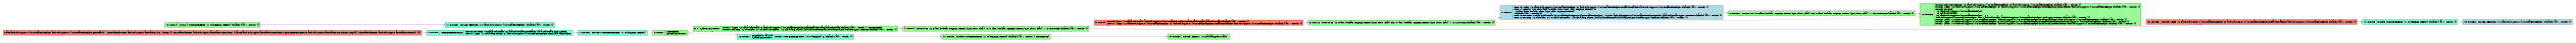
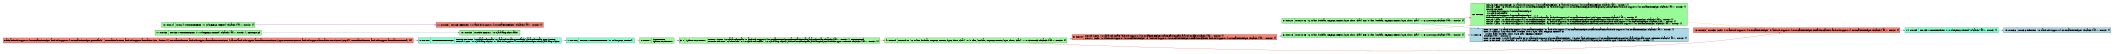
  digraph {
    rankdir=LR
    node [fillcolor=palegreen shape=record style=filled]
    edge [color=purple]
    n1 [fillcolor=aquamarine label="{0\:\ 0x0000|MTH_ENTER_BLOCK\l|0x0000: INVOKE  (r0 I:java.util.Locale) =  java.util.Locale.getDefault():java.util.Locale type: STATIC \l0x0004: SGET  (r1 I:java.lang.Object) =  android.support.v4.os.LocaleListHelper.sLock java.lang.Object \l}"]
    n2 [fillcolor=aquamarine label="{1\:\ 0x0006|0x0006: MONITOR_ENTER  (r1 I:?[OBJECT, ARRAY]) \l}"]
    n3 [label="{2\:\ 0x0007|SYNTHETIC\lSplitter:B:2:0x0007\l}"]
    n4 [label="{3\:\ ?|Splitter:B:2:0x0007\l|0x0007: SGET  (r2 I:java.util.Locale) =  android.support.v4.os.LocaleListHelper.sLastDefaultLocale java.util.Locale A[Catch:\{ all \-\> 0x0037 \}, TRY_ENTER]\l0x0009: INVOKE  (r2 I:boolean) = (r0 I:java.util.Locale), (r2 I:java.lang.Object) java.util.Locale.equals(java.lang.Object):boolean type: VIRTUAL A[Catch:\{ all \-\> 0x0037 \}]\l}"]
-   n5 [fillcolor=aquamarine label="{16\:\ 0x0037|ExcHandler: all null\lSplitter:B:2:0x0007\l|0x0037: MOVE_EXCEPTION  (r0 I:?[OBJECT]) =  A[Catch:\{ all \-\> 0x0037 \}]\l}"]
    n6 [label="{4\:\ 0x000d|0x000d: IF  (r2 I:?[int, boolean, OBJECT, ARRAY, byte, short, char]) != (0 ?[int, boolean, OBJECT, ARRAY, byte, short, char])  \-\> B:13:0x0033 A[Catch:\{ all \-\> 0x0037 \}]\l}"]
    n7 [label="{17\:\ 0x0038|0x0038: MONITOR_EXIT  (r1 I:?[OBJECT, ARRAY]) A[Catch:\{ all \-\> 0x0037 \}, TRY_LEAVE]\l}"]
    n8 [fillcolor=salmon label="{5\:\ 0x000f|0x000f: SPUT  (r0 I:java.util.Locale) android.support.v4.os.LocaleListHelper.sLastDefaultLocale java.util.Locale A[Catch:\{ all \-\> 0x0037 \}]\l0x0011: SGET  (r2 I:android.support.v4.os.LocaleListHelper) =  android.support.v4.os.LocaleListHelper.sDefaultLocaleList android.support.v4.os.LocaleListHelper A[Catch:\{ all \-\> 0x0037 \}]\l}"]
    n9 [fillcolor=salmon label="{13\:\ 0x0033|0x0033: SGET  (r0 I:android.support.v4.os.LocaleListHelper) =  android.support.v4.os.LocaleListHelper.sDefaultLocaleList android.support.v4.os.LocaleListHelper A[Catch:\{ all \-\> 0x0037 \}]\l}"]
    n10 [label="{6\:\ 0x0013|0x0013: IF  (r2 I:?[int, boolean, OBJECT, ARRAY, byte, short, char]) == (0 ?[int, boolean, OBJECT, ARRAY, byte, short, char])  \-\> B:12:0x0026 A[Catch:\{ all \-\> 0x0037 \}]\l}"]
    n11 [fillcolor=aquamarine label="{14\:\ 0x0035|0x0035: MONITOR_EXIT  (r1 I:?[OBJECT, ARRAY]) A[Catch:\{ all \-\> 0x0037 \}]\l}"]
    n12 [fillcolor=lightblue label="{7\:\ 0x0015|0x0015: SGET  (r2 I:android.support.v4.os.LocaleListHelper) =  android.support.v4.os.LocaleListHelper.sDefaultLocaleList android.support.v4.os.LocaleListHelper A[Catch:\{ all \-\> 0x0037 \}]\l0x0017: CONST  (r3 I:?[int, float, boolean, short, byte, char, OBJECT, ARRAY]) = \l  (0 ?[int, float, boolean, short, byte, char, OBJECT, ARRAY])\l A[Catch:\{ all \-\> 0x0037 \}]\l0x0018: INVOKE  (r2 I:java.util.Locale) = (r2 I:android.support.v4.os.LocaleListHelper), (r3 I:int) android.support.v4.os.LocaleListHelper.get(int):java.util.Locale type: VIRTUAL A[Catch:\{ all \-\> 0x0037 \}]\l0x001c: INVOKE  (r2 I:boolean) = (r0 I:java.util.Locale), (r2 I:java.lang.Object) java.util.Locale.equals(java.lang.Object):boolean type: VIRTUAL A[Catch:\{ all \-\> 0x0037 \}]\l}"]
    n13 [label="{12\:\ 0x0026|0x0026: NEW_INSTANCE  (r2 I:android.support.v4.os.LocaleListHelper) =  android.support.v4.os.LocaleListHelper A[Catch:\{ all \-\> 0x0037 \}]\l0x0028: SGET  (r3 I:android.support.v4.os.LocaleListHelper) =  android.support.v4.os.LocaleListHelper.sLastExplicitlySetLocaleList android.support.v4.os.LocaleListHelper A[Catch:\{ all \-\> 0x0037 \}]\l0x002a: INVOKE  \l  (r2 I:android.support.v4.os.LocaleListHelper)\l  (r0 I:java.util.Locale)\l  (r3 I:android.support.v4.os.LocaleListHelper)\l android.support.v4.os.LocaleListHelper.\<init\>(java.util.Locale, android.support.v4.os.LocaleListHelper):void type: DIRECT A[Catch:\{ all \-\> 0x0037 \}]\l0x002d: SPUT  (r2 I:android.support.v4.os.LocaleListHelper) android.support.v4.os.LocaleListHelper.sDefaultLocaleList android.support.v4.os.LocaleListHelper A[Catch:\{ all \-\> 0x0037 \}]\l0x002f: SGET  (r0 I:android.support.v4.os.LocaleListHelper) =  android.support.v4.os.LocaleListHelper.sDefaultLocaleList android.support.v4.os.LocaleListHelper A[Catch:\{ all \-\> 0x0037 \}]\l0x0031: SPUT  (r0 I:android.support.v4.os.LocaleListHelper) android.support.v4.os.LocaleListHelper.sDefaultAdjustedLocaleList android.support.v4.os.LocaleListHelper A[Catch:\{ all \-\> 0x0037 \}]\l}"]
    n14 [label="{8\:\ 0x0020|0x0020: IF  (r2 I:?[int, boolean, OBJECT, ARRAY, byte, short, char]) == (0 ?[int, boolean, OBJECT, ARRAY, byte, short, char])  \-\> B:12:0x0026 A[Catch:\{ all \-\> 0x0037 \}]\l}"]
    n15 [label="{10\:\ 0x0024|0x0024: MONITOR_EXIT  (r1 I:?[OBJECT, ARRAY]) A[Catch:\{ all \-\> 0x0037 \}]\l}"]
-   n16 [fillcolor=aquamarine label="{11\:\ 0x0025|0x0025: RETURN  (r0 I:android.support.v4.os.LocaleListHelper) A[Catch:\{ all \-\> 0x0037 \}]\l}"]
+   n16 [fillcolor=salmon label="{11\:\ 0x0025|0x0025: RETURN  (r0 I:android.support.v4.os.LocaleListHelper) A[Catch:\{ all \-\> 0x0037 \}]\l}"]
    n17 [fillcolor=lightblue label="{15\:\ 0x0036|0x0036: RETURN  (r0 I:android.support.v4.os.LocaleListHelper) A[Catch:\{ all \-\> 0x0037 \}]\l}"]
    n18 [label="{18\:\ 0x0039|0x0039: THROW  (r0 I:java.lang.Throwable) \l}"]
    n19 [fillcolor=salmon label="{static android.support.v4.os.LocaleListHelper android.support.v4.os.LocaleListHelper.getDefault()  | Annotation[BUILD, android.support.annotation.Size, \{min=1\}], Annotation[BUILD, android.support.annotation.RestrictTo, \{value=[android.support.annotation.RestrictTo.Scope.LIBRARY_GROUP android.support.annotation.RestrictTo$Scope]\}], Annotation[BUILD, android.support.annotation.NonNull, \{\}]\l}"]
    n1 -> n2
    n2 -> n3 [color=darkorange]
    n3 -> n4
-   n3 -> n5 [color=darkorange]
    n4 -> n6 [color=red]
-   n5 -> n7 [color=teal]
    n6 -> n8 [color=teal style=dashed]
    n6 -> n9 [color=red]
    n7 -> n18 [color=teal]
    n8 -> n10
    n9 -> n11 [color=teal]
    n10 -> n12 [style=dashed]
    n10 -> n13 [color=darkorange]
    n11 -> n17 [color=teal]
-   n12 -> n14 [color=teal]
+   n14 -> n12 [color=teal]
    n13 -> n9 [color=darkorange]
    n14 -> n13 [color=red]
    n15 -> n16
    n19 -> n1
  }
